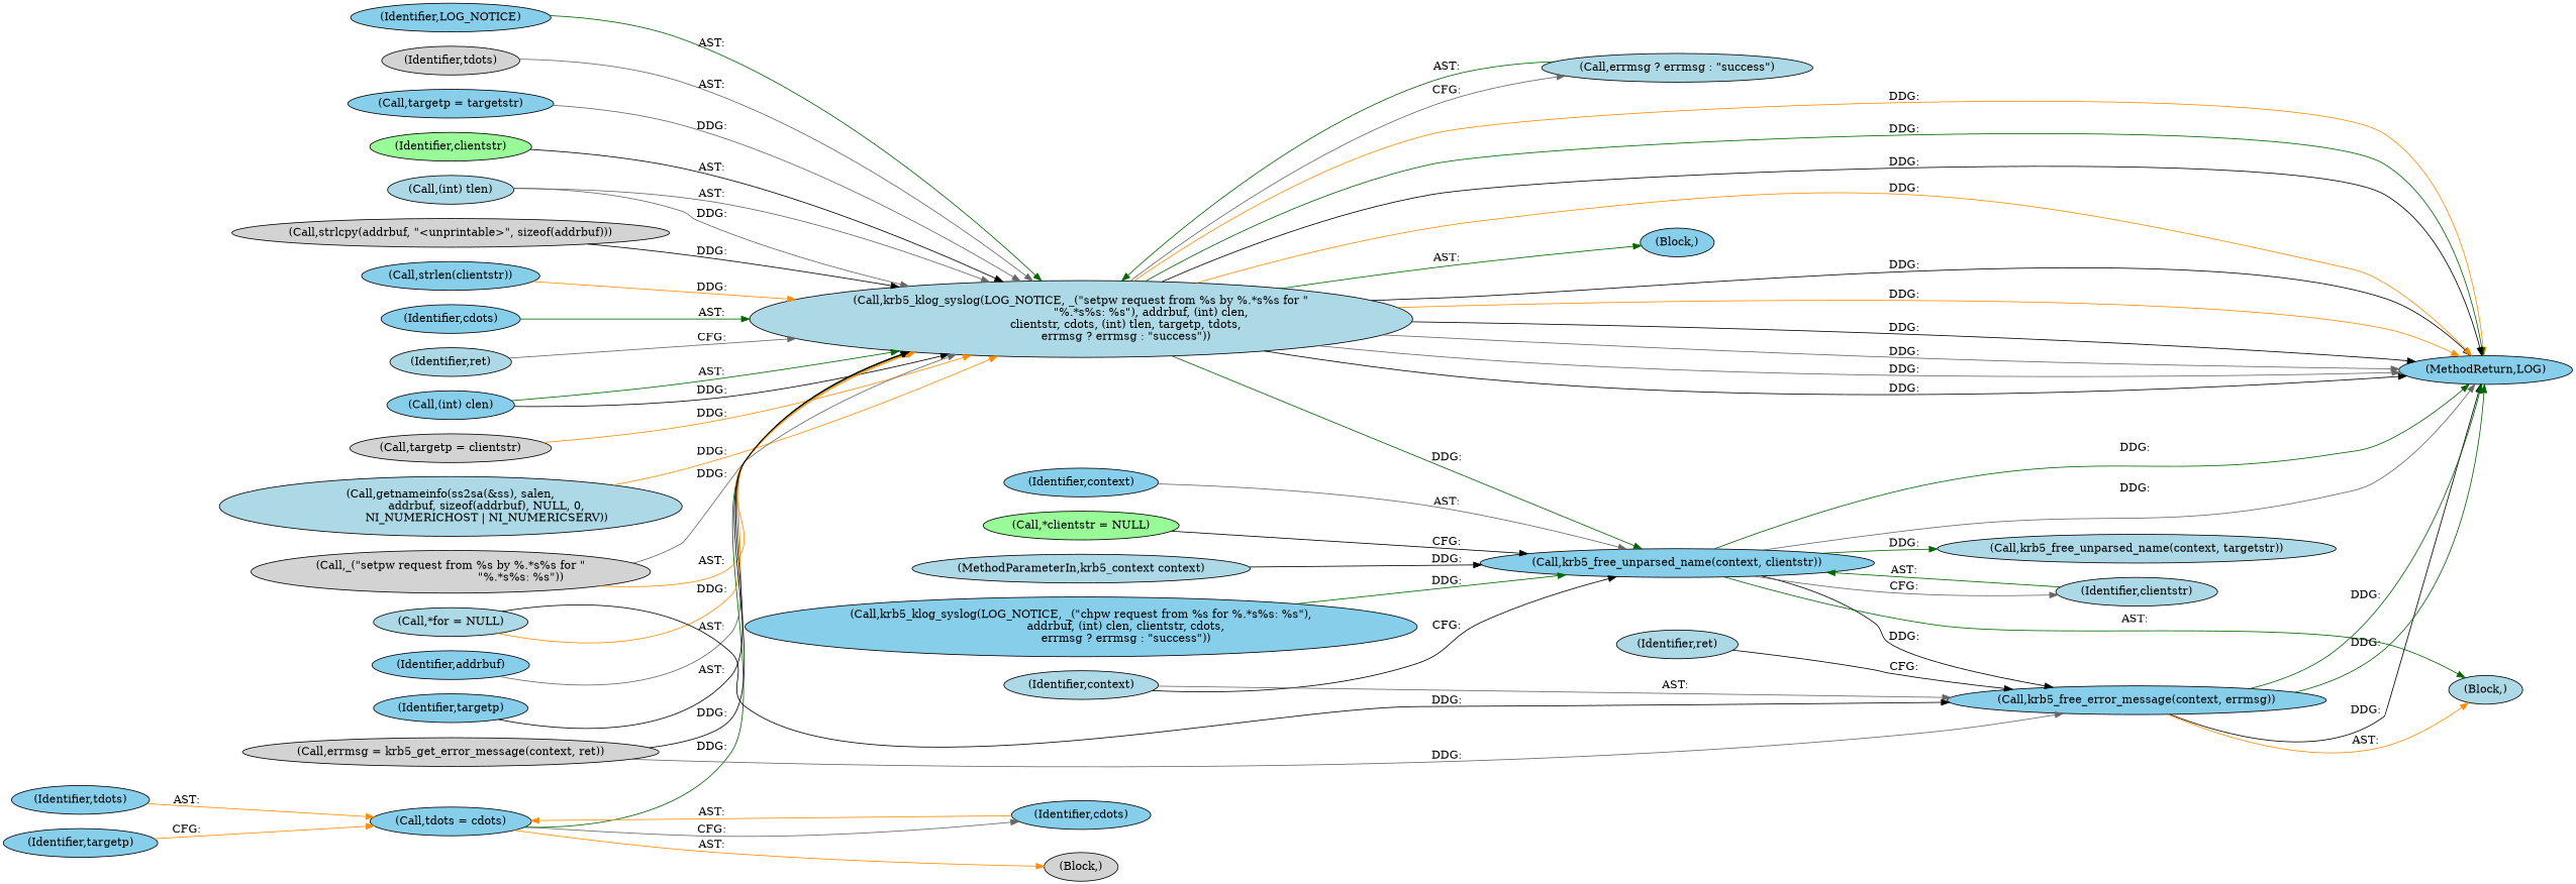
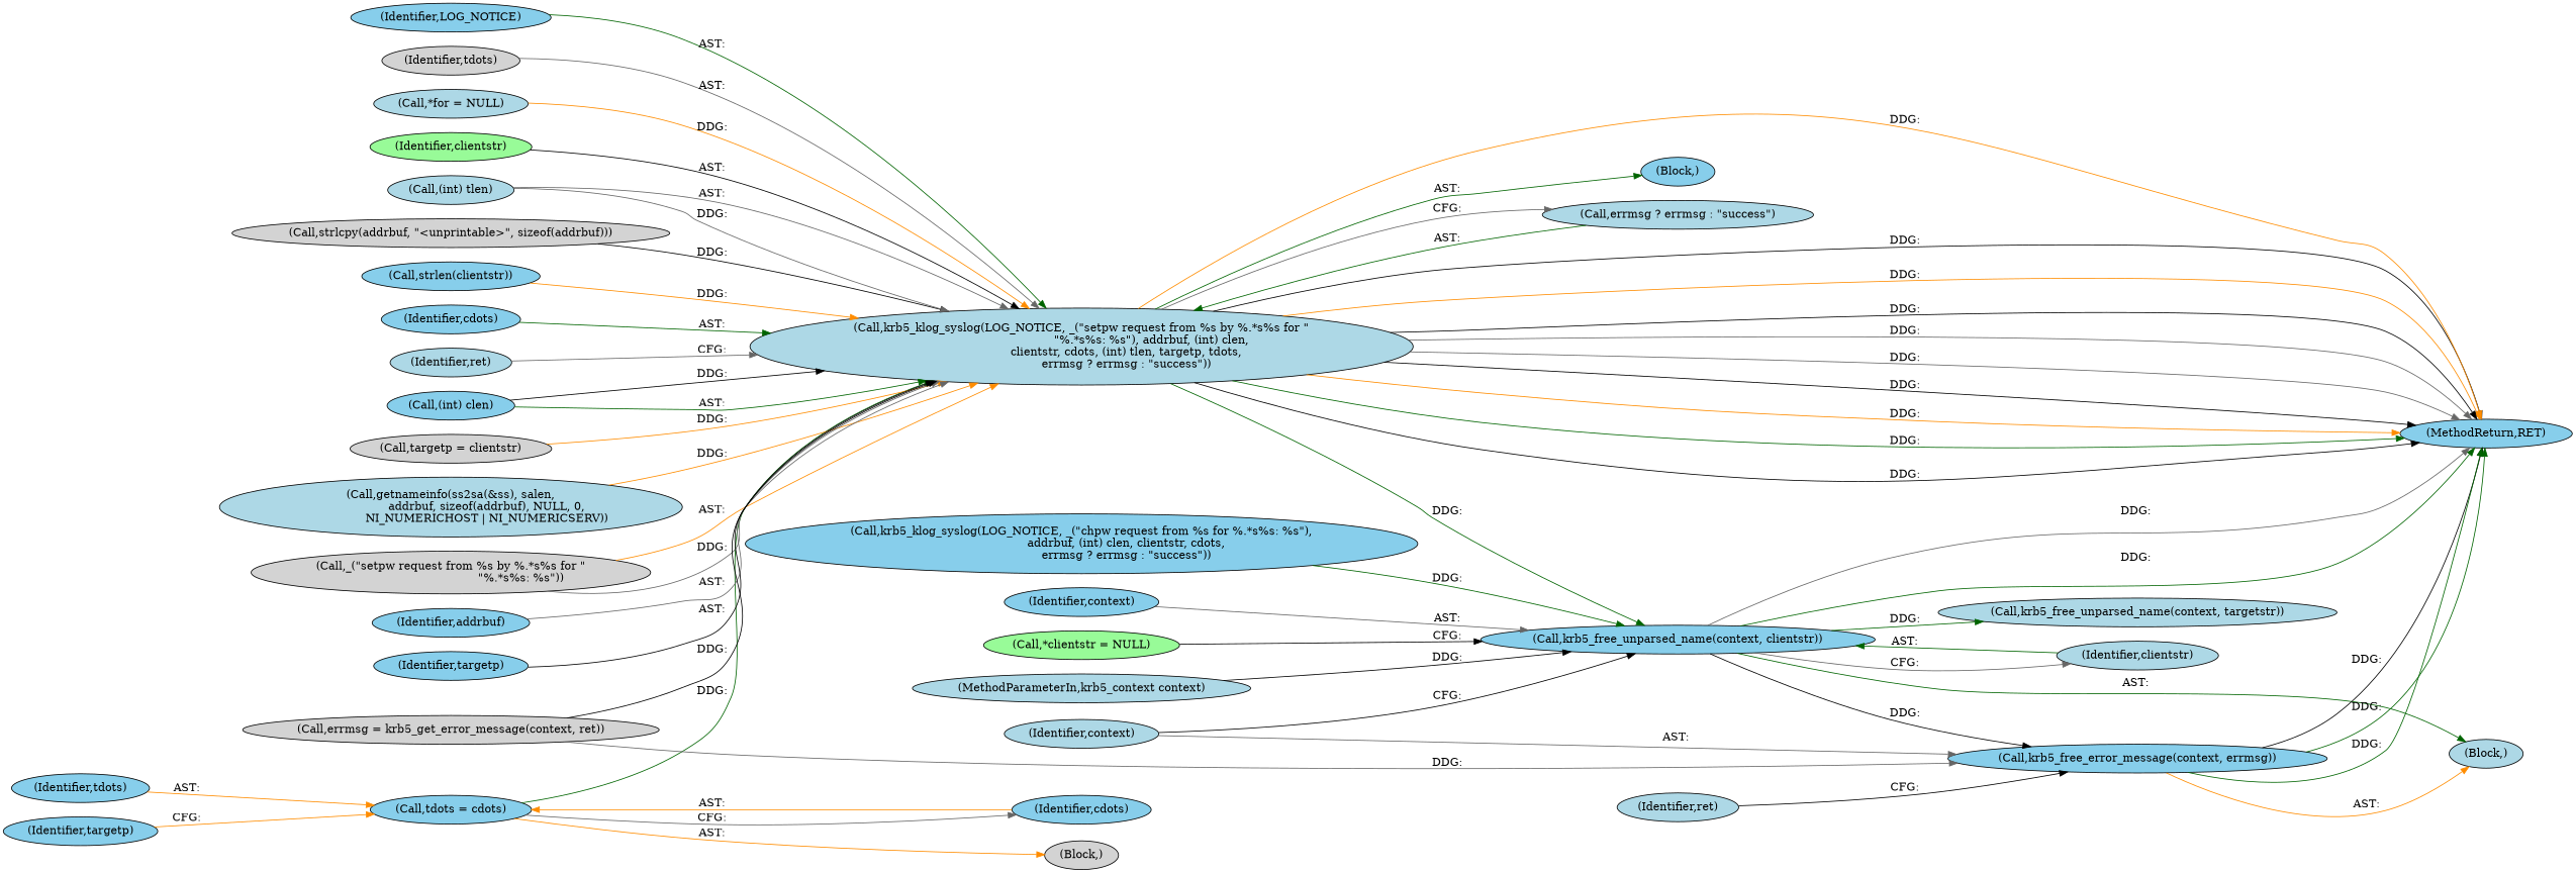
  digraph {
    rankdir=LR
    node [fillcolor=skyblue style=filled]
    edge [color=gray40]
    n1 [label="(Call,tdots = cdots)"]
    n2 [fillcolor=lightblue label="(Call,krb5_klog_syslog(LOG_NOTICE, _(\"setpw request from %s by %.*s%s for \"\n                                       \"%.*s%s: %s\"), addrbuf, (int) clen,\n                         clientstr, cdots, (int) tlen, targetp, tdots,\n                         errmsg ? errmsg : \"success\"))"]
    n3 [fillcolor=lightgrey label="(Block,)"]
    n4 [label="(Identifier,cdots)"]
    n5 [label="(Call,krb5_free_unparsed_name(context, clientstr))"]
    n6 [label="(Block,)"]
-   n7 [label="(MethodReturn,LOG)"]
+   n7 [label="(MethodReturn,RET)"]
    n8 [fillcolor=lightblue label="(Call,errmsg ? errmsg : \"success\")"]
    n9 [label="(Call,krb5_free_error_message(context, errmsg))"]
    n10 [fillcolor=lightblue label="(Block,)"]
    n11 [fillcolor=lightblue label="(Identifier,clientstr)"]
    n12 [fillcolor=lightblue label="(Call,krb5_free_unparsed_name(context, targetstr))"]
    n13 [label="(Identifier,tdots)"]
    n14 [label="(Identifier,context)"]
    n15 [fillcolor=lightgrey label="(Call,strlcpy(addrbuf, \"<unprintable>\", sizeof(addrbuf)))"]
    n16 [fillcolor=lightblue label="(Identifier,ret)"]
    n17 [label="(Call,strlen(clientstr))"]
    n18 [fillcolor=palegreen label="(Call,*clientstr = NULL)"]
    n19 [label="(Identifier,cdots)"]
    n20 [fillcolor=lightblue label="(Identifier,ret)"]
    n21 [label="(Call,(int) clen)"]
    n22 [fillcolor=lightgrey label="(Call,targetp = clientstr)"]
    n23 [label="(Identifier,targetp)"]
    n24 [fillcolor=lightblue label="(MethodParameterIn,krb5_context context)"]
    n25 [fillcolor=lightblue label="(Call,getnameinfo(ss2sa(&ss), salen,\n                    addrbuf, sizeof(addrbuf), NULL, 0,\n                    NI_NUMERICHOST | NI_NUMERICSERV))"]
    n26 [fillcolor=lightgrey label="(Call,_(\"setpw request from %s by %.*s%s for \"\n                                       \"%.*s%s: %s\"))"]
    n27 [label="(Identifier,addrbuf)"]
    n28 [label="(Identifier,targetp)"]
    n29 [label="(Identifier,LOG_NOTICE)"]
    n30 [label="(Call,krb5_klog_syslog(LOG_NOTICE, _(\"chpw request from %s for %.*s%s: %s\"),\n                         addrbuf, (int) clen, clientstr, cdots,\n                         errmsg ? errmsg : \"success\"))"]
    n31 [fillcolor=lightgrey label="(Identifier,tdots)"]
-   n32 [label="(Call,targetp = targetstr)"]
    n33 [fillcolor=lightblue label="(Identifier,context)"]
    n34 [fillcolor=lightblue label="(Call,*for = NULL)"]
    n35 [fillcolor=palegreen label="(Identifier,clientstr)"]
    n36 [fillcolor=lightgrey label="(Call,errmsg = krb5_get_error_message(context, ret))"]
    n37 [fillcolor=lightblue label="(Call,(int) tlen)"]
    n1 -> n2 [color=darkgreen label="DDG: "]
    n1 -> n3 [color=darkorange label="AST: "]
    n1 -> n4 [label="CFG: "]
    n2 -> n5 [color=darkgreen label="DDG: "]
    n2 -> n6 [color=darkgreen label="AST: "]
    n2 -> n7 [color=black label="DDG: "]
    n2 -> n7 [color=darkorange label="DDG: "]
    n2 -> n7 [color=black label="DDG: "]
    n2 -> n7 [label="DDG: "]
    n2 -> n7 [label="DDG: "]
    n2 -> n7 [color=black label="DDG: "]
    n2 -> n7 [color=darkorange label="DDG: "]
    n2 -> n7 [color=darkgreen label="DDG: "]
    n2 -> n7 [color=black label="DDG: "]
    n2 -> n7 [color=darkorange label="DDG: "]
    n2 -> n8 [label="CFG: "]
    n4 -> n1 [color=darkorange label="AST: "]
    n5 -> n7 [label="DDG: "]
    n5 -> n7 [color=darkgreen label="DDG: "]
    n5 -> n9 [color=black label="DDG: "]
    n5 -> n10 [color=darkgreen label="AST: "]
    n5 -> n11 [label="CFG: "]
    n5 -> n12 [color=darkgreen label="DDG: "]
    n8 -> n2 [color=darkgreen label="AST: "]
    n9 -> n7 [color=black label="DDG: "]
    n9 -> n7 [color=darkgreen label="DDG: "]
    n9 -> n7 [color=darkgreen label="DDG: "]
    n9 -> n10 [color=darkorange label="AST: "]
    n11 -> n5 [color=darkgreen label="AST: "]
    n13 -> n1 [color=darkorange label="AST: "]
    n14 -> n5 [label="AST: "]
    n15 -> n2 [color=black label="DDG: "]
    n16 -> n9 [color=black label="CFG: "]
    n17 -> n2 [color=darkorange label="DDG: "]
    n18 -> n5 [color=black label="CFG: "]
    n19 -> n2 [color=darkgreen label="AST: "]
    n20 -> n2 [label="CFG: "]
    n21 -> n2 [color=darkgreen label="AST: "]
    n21 -> n2 [color=black label="DDG: "]
    n22 -> n2 [color=darkorange label="DDG: "]
    n23 -> n1 [color=darkorange label="CFG: "]
    n24 -> n5 [color=black label="DDG: "]
    n25 -> n2 [color=darkorange label="DDG: "]
    n26 -> n2 [color=darkorange label="AST: "]
    n26 -> n2 [label="DDG: "]
    n27 -> n2 [label="AST: "]
    n28 -> n2 [color=black label="AST: "]
    n29 -> n2 [color=darkgreen label="AST: "]
    n30 -> n5 [color=darkgreen label="DDG: "]
    n31 -> n2 [label="AST: "]
-   n32 -> n2 [label="DDG: "]
    n33 -> n5 [color=black label="CFG: "]
    n33 -> n9 [label="AST: "]
    n34 -> n2 [color=darkorange label="DDG: "]
-   n34 -> n9 [color=black label="DDG: "]
    n35 -> n2 [color=black label="AST: "]
    n36 -> n2 [color=black label="DDG: "]
    n36 -> n9 [label="DDG: "]
    n37 -> n2 [label="AST: "]
    n37 -> n2 [label="DDG: "]
  }
